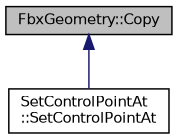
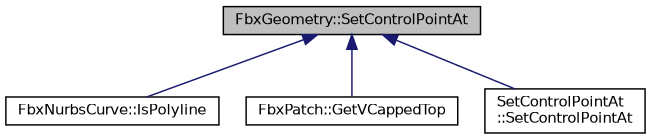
  digraph {
    rankdir=TB
    node [color=black fillcolor=white fontname=Helvetica fontsize=10 shape=record style=filled]
    edge [color=midnightblue dir=back fontname=Helvetica fontsize=10 labelfontname=Helvetica labelfontsize=10 style=solid]
-   n1 [fillcolor=grey75 fontcolor=black height=0.2 label="FbxGeometry::Copy" width=0.4]
+   n1 [fillcolor=grey75 fontcolor=black height=0.2 label="FbxGeometry::SetControlPointAt" width=0.4]
+   n2 [height=0.2 label="FbxNurbsCurve::IsPolyline" width=0.4]
+   n3 [height=0.2 label="FbxPatch::GetVCappedTop" width=0.4]
    n4 [height=0.2 label="SetControlPointAt\l::SetControlPointAt" width=0.4]
+   n1 -> n2
+   n1 -> n3
    n1 -> n4
  }
